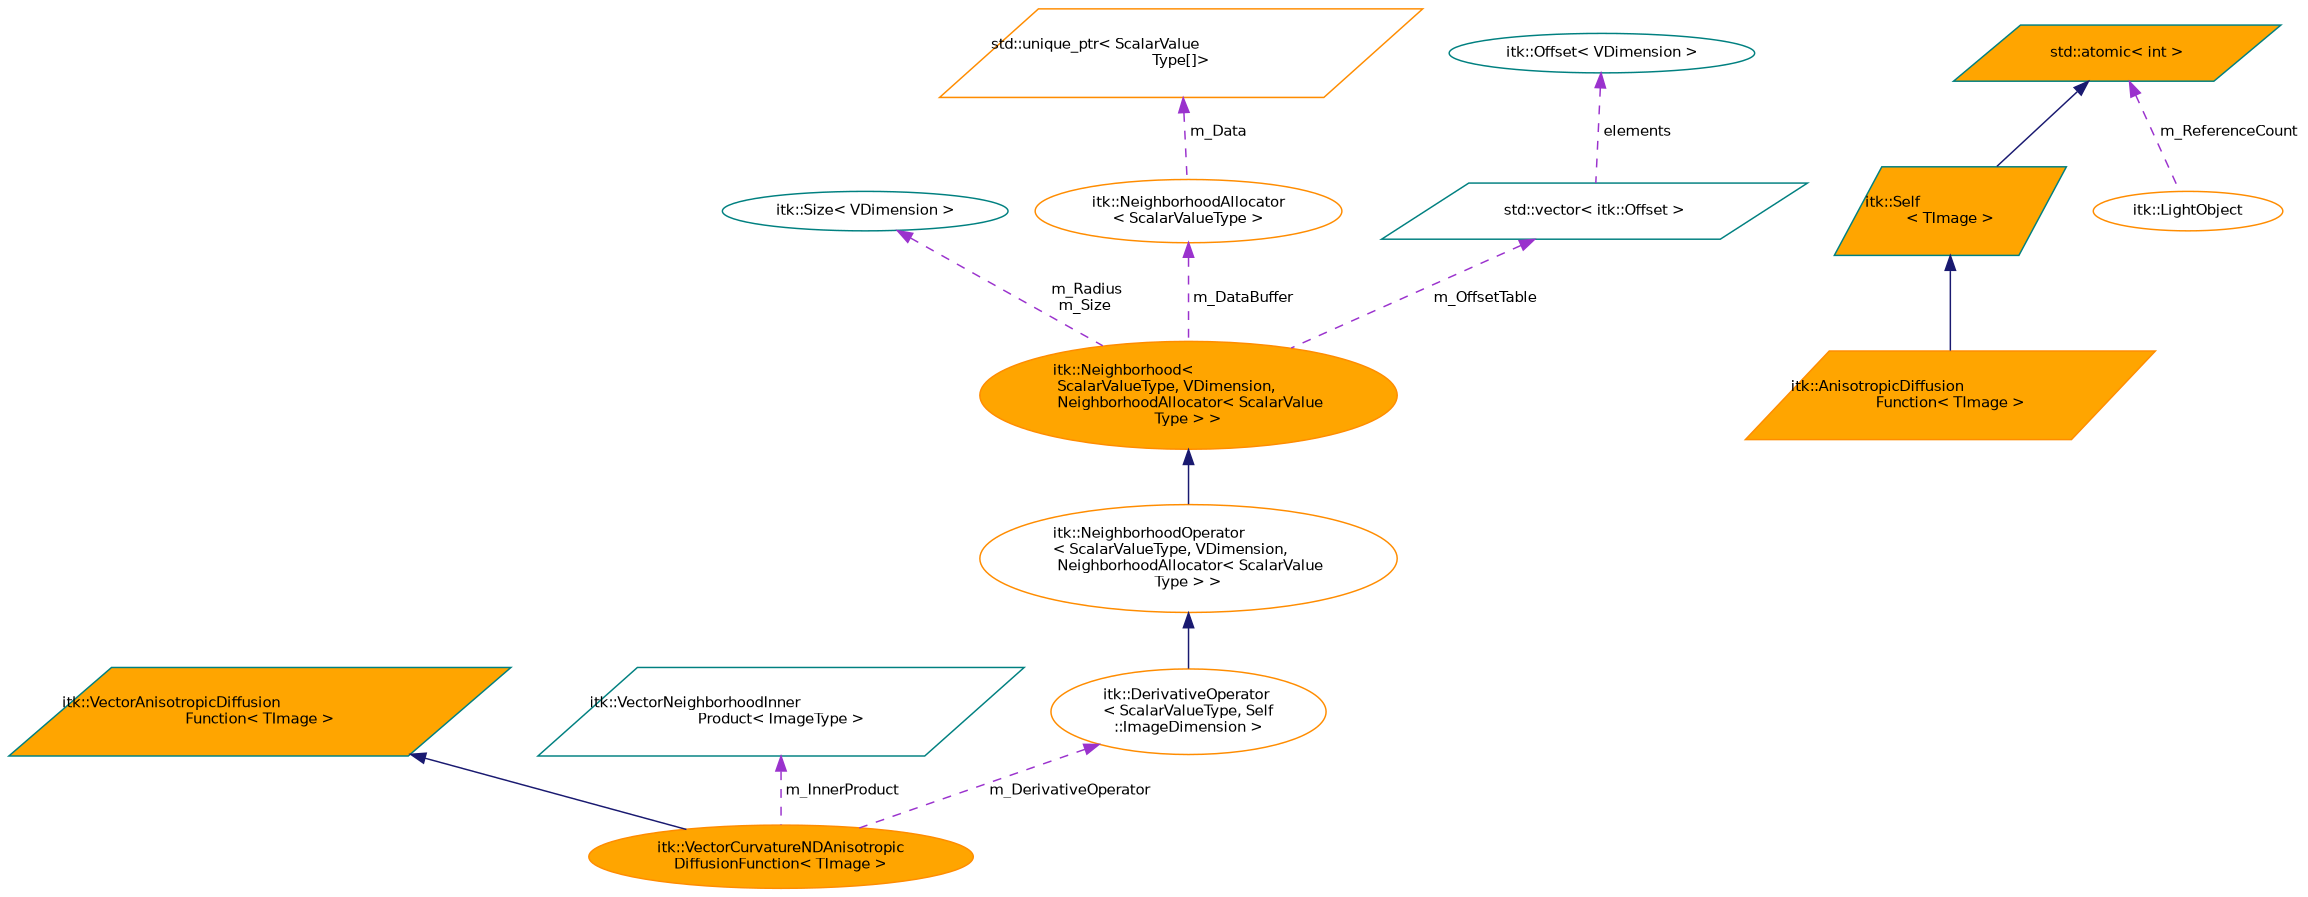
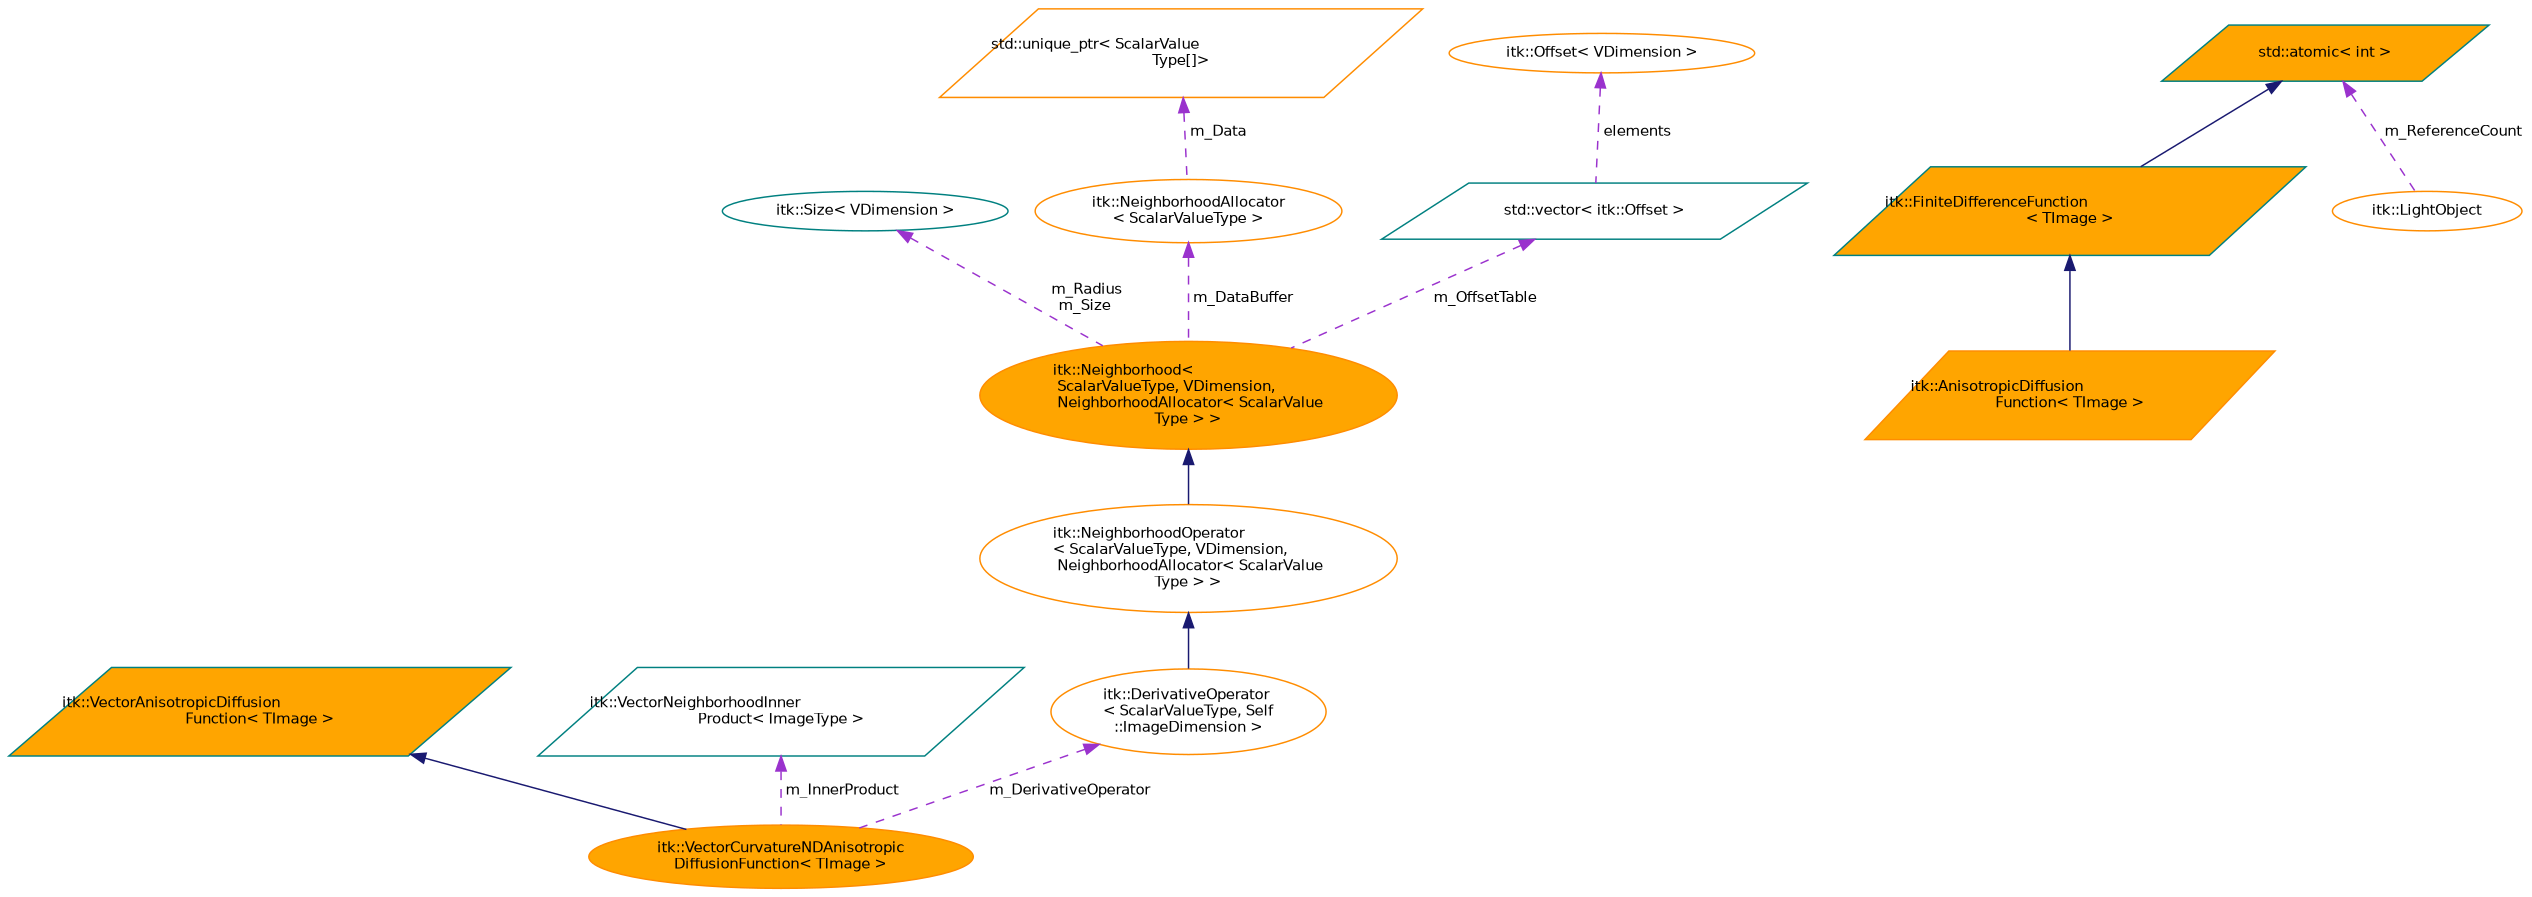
  digraph {
    rankdir=TB
    node [color=darkorange fillcolor=white fontname=Helvetica fontsize=10 shape=ellipse style=filled]
    edge [color=darkorchid3 dir=back fontname=Helvetica fontsize=10 labelfontname=Helvetica labelfontsize=10 style=dashed]
    n1 [fillcolor=orange fontcolor=black height=0.2 label="itk::VectorCurvatureNDAnisotropic\lDiffusionFunction\< TImage \>" width=0.4]
    n2 [color=teal fillcolor=orange height=0.2 label="itk::VectorAnisotropicDiffusion\lFunction\< TImage \>" shape=parallelogram width=0.4]
    n3 [fillcolor=orange height=0.2 label="itk::AnisotropicDiffusion\lFunction\< TImage \>" shape=parallelogram width=0.4]
-   n4 [color=teal fillcolor=orange height=0.2 label="itk::Self\l\< TImage \>" shape=parallelogram width=0.4]
+   n4 [color=teal fillcolor=orange height=0.2 label="itk::FiniteDifferenceFunction\l\< TImage \>" shape=parallelogram width=0.4]
    n5 [height=0.2 label="itk::LightObject" width=0.4]
    n6 [color=teal fillcolor=orange height=0.2 label="std::atomic\< int \>" shape=parallelogram width=0.4]
    n7 [color=teal height=0.2 label="itk::VectorNeighborhoodInner\lProduct\< ImageType \>" shape=parallelogram width=0.4]
    n8 [height=0.2 label="itk::DerivativeOperator\l\< ScalarValueType, Self\l::ImageDimension \>" width=0.4]
    n9 [height=0.2 label="itk::NeighborhoodOperator\l\< ScalarValueType, VDimension,\l NeighborhoodAllocator\< ScalarValue\lType \> \>" width=0.4]
    n10 [fillcolor=orange height=0.2 label="itk::Neighborhood\<\l ScalarValueType, VDimension,\l NeighborhoodAllocator\< ScalarValue\lType \> \>" width=0.4]
    n11 [color=teal height=0.2 label="itk::Size\< VDimension \>" width=0.4]
    n12 [height=0.2 label="itk::NeighborhoodAllocator\l\< ScalarValueType \>" width=0.4]
    n13 [height=0.2 label="std::unique_ptr\< ScalarValue\lType[]\>" shape=parallelogram width=0.4]
    n14 [color=teal height=0.2 label="std::vector\< itk::Offset \>" shape=parallelogram width=0.4]
-   n15 [color=teal height=0.2 label="itk::Offset\< VDimension \>" width=0.4]
+   n15 [height=0.2 label="itk::Offset\< VDimension \>" width=0.4]
    n2 -> n1 [color=midnightblue style=solid]
    n4 -> n3 [color=midnightblue style=solid]
    n6 -> n4 [color=midnightblue style=solid]
    n6 -> n5 [label=" m_ReferenceCount"]
    n7 -> n1 [label=" m_InnerProduct"]
    n8 -> n1 [label=" m_DerivativeOperator"]
    n9 -> n8 [color=midnightblue style=solid]
    n10 -> n9 [color=midnightblue style=solid]
    n11 -> n10 [label=" m_Radius\nm_Size"]
    n12 -> n10 [label=" m_DataBuffer"]
    n13 -> n12 [label=" m_Data"]
    n14 -> n10 [label=" m_OffsetTable"]
    n15 -> n14 [label=" elements"]
  }
